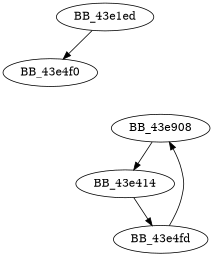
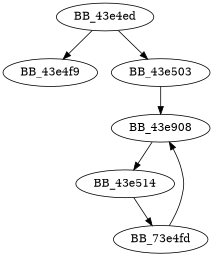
  digraph {
-   BB_43e4ed [label=BB_43e1ed]
-   BB_43e4f9 [label=BB_43e4f0]
+   BB_43e4ed
+   BB_43e4f9
+   BB_43e503
    n4 [label=BB_43e908]
-   BB_43e4fd
-   BB_43e514 [label=BB_43e414]
+   BB_43e4fd [label=BB_73e4fd]
+   BB_43e514
    BB_43e4ed -> BB_43e4f9
+   BB_43e4ed -> BB_43e503
+   BB_43e503 -> n4
    n4 -> BB_43e514
    BB_43e4fd -> n4
    BB_43e514 -> BB_43e4fd
  }
